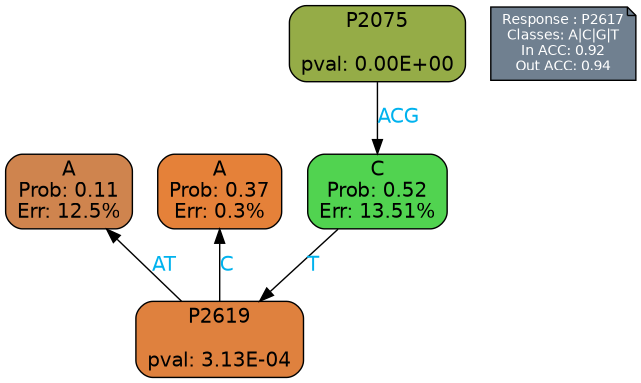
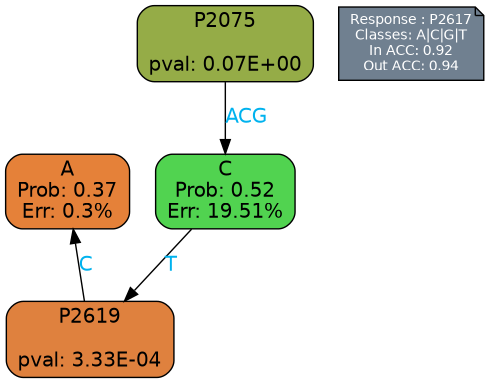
  digraph {
    ranksep=equally
    splines=polylines
    node [color=black fontname=helvetica shape=box style="filled, rounded"]
    edge [fontcolor=deepskyblue2 fontname=helvetica]
-   n1 [fillcolor="#51d350" label="C\nProb: 0.52\nErr: 13.51%"]
-   n2 [fillcolor="#cf844e" label="A\nProb: 0.11\nErr: 12.5%"]
+   n1 [fillcolor="#51d350" label="C\nProb: 0.52\nErr: 19.51%"]
    n3 [fillcolor="#e58139" label="A\nProb: 0.37\nErr: 0.3%"]
    n4 [align=left fillcolor=slategray fontcolor=white fontsize=10 label="Response : P2617\nClasses: A|C|G|T\nIn ACC: 0.92\nOut ACC: 0.94\n" shape=note style=filled]
-   n5 [fillcolor="#95ac47" label="P2075\n\npval: 0.00E+00"]
-   n6 [fillcolor="#df813e" label="P2619\n\npval: 3.13E-04"]
+   n5 [fillcolor="#95ac47" label="P2075\n\npval: 0.07E+00"]
+   n6 [fillcolor="#df813e" label="P2619\n\npval: 3.33E-04"]
    subgraph sub_1 {
      rank=same
      n1
-     n2
      n3
    }
    subgraph sub_2 {
      rank=same
      n4
      n5
    }
    n1 -> n6 [label=T]
    n5 -> n1 [label=ACG]
-   n6 -> n2 [label=AT]
    n6 -> n3 [label=C]
  }
